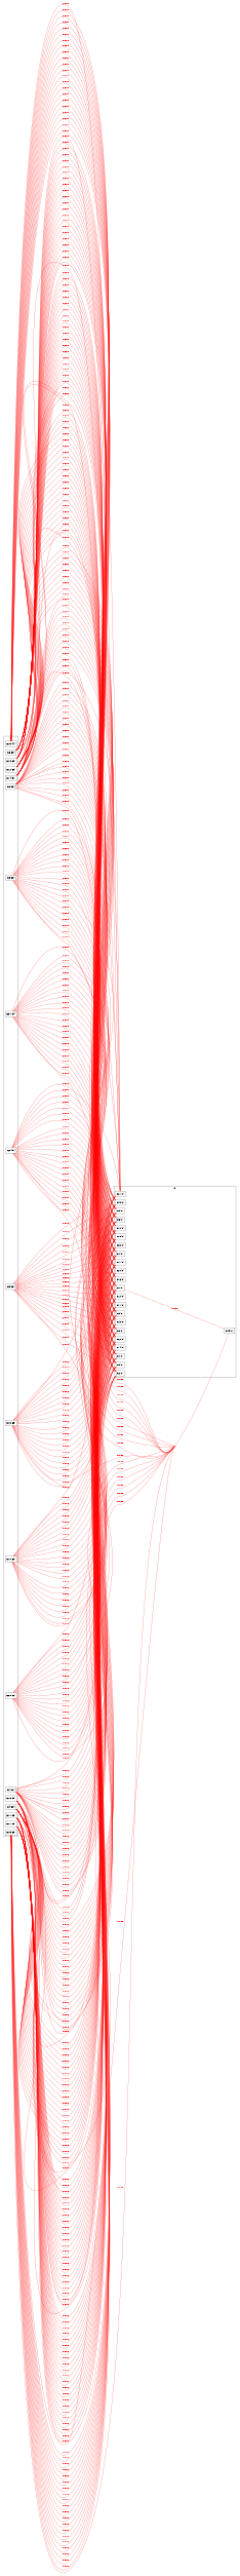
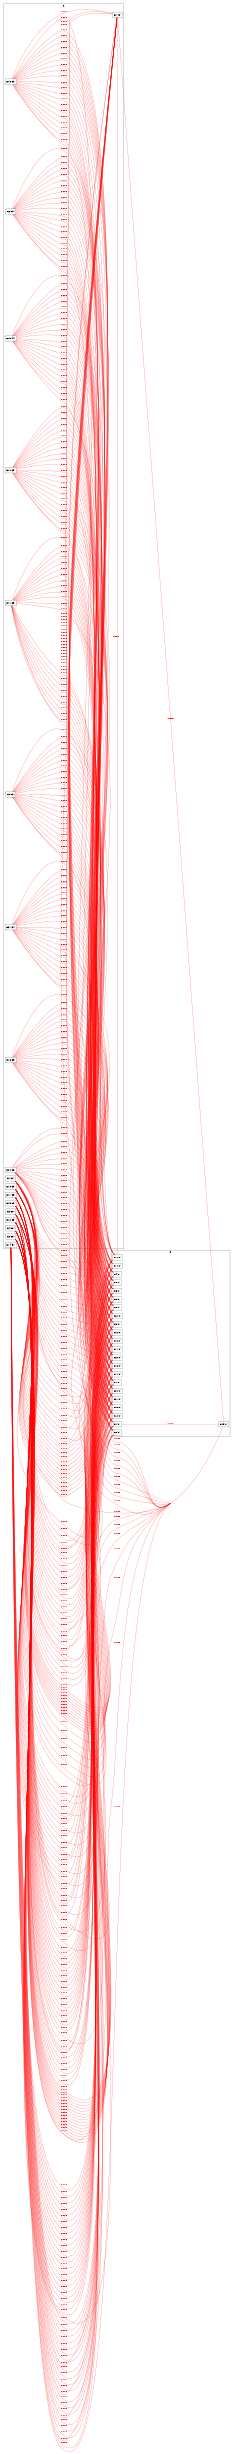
  strict graph {
    concentrate=true
    rankdir=LR
    ranksep="8 equally"
    splines=true
    node [shape=rectangle]
    edge [color=red fontcolor=red]
    n1 [label="G2(48)"]
    n2 [label="G3(134)"]
    n3 [label="G4(69)"]
    n4 [label="G5(69)"]
    n5 [label="G6(69)"]
    n6 [label="G7(62)"]
    n7 [label="G8(69)"]
    n8 [label="G9(69)"]
    n9 [label="G10(69)"]
    n10 [label="G11(69)"]
    n11 [label="G12(69)"]
    n12 [label="G13(69)"]
    n13 [label="G14(57)"]
    n14 [label="G15(69)"]
    n15 [label="G16(69)"]
    n16 [label="G17(69)"]
    n17 [label="G18(69)"]
    n18 [label="G19(44)"]
    n19 [label="G20(86)"]
    n20 [label="P1(0)"]
    n21 [label="P2(0)"]
    n22 [label="P3(0)"]
    n23 [label="P4(0)"]
    n24 [label="P5(0)"]
    n25 [label="P6(0)"]
    n26 [label="P7(0)"]
    n27 [label="P8(0)"]
    n28 [label="P9(0)"]
    n29 [label="P10(0)"]
    n30 [label="P11(0)"]
    n31 [label="P12(0)"]
    n32 [label="P13(0)"]
    n33 [label="P14(0)"]
    n34 [label="P15(0)"]
    n35 [label="P16(0)"]
    n36 [label="P17(0)"]
    n37 [label="P18(0)"]
    n38 [label="P19(0)"]
    n39 [label="P20(0)"]
    n40 [label="P21(0)"]
    n41 [label="P22(0)"]
    n42 [label="P23(0)"]
    subgraph cluster_1 {
      color=black
      label=G
      rank=same
      n1
      n2
      n3
      n4
      n5
      n6
      n7
      n8
      n9
      n10
      n11
      n12
      n13
      n14
      n15
      n16
      n17
      n18
      n19
    }
    subgraph cluster_2 {
      color=black
      label=P
      rank=same
      n20
      n21
      n22
      n23
      n24
      n25
      n26
      n27
      n28
      n29
      n30
      n31
      n32
      n33
      n34
      n35
      n36
      n37
      n38
      n39
      n40
      n41
      n42
    }
    n1 -- n20 [label=0.000]
    n1 -- n21 [label=0.000]
    n1 -- n22 [label=0.000]
    n1 -- n23 [label=0.000]
    n1 -- n24 [label=0.000]
    n1 -- n25 [label=0.000]
    n1 -- n26 [label=0.000]
    n1 -- n27 [label=0.000]
    n1 -- n28 [label=0.000]
    n1 -- n29 [label=0.000]
    n1 -- n30 [label=0.000]
    n1 -- n31 [label=0.000]
    n1 -- n32 [label=0.000]
    n1 -- n33 [label=0.000]
    n1 -- n34 [label=0.000]
    n1 -- n35 [label=0.000]
    n1 -- n36 [label=0.000]
    n1 -- n37 [label=0.000]
    n1 -- n38 [label=0.000]
    n1 -- n39 [label=0.000]
    n1 -- n40 [label=0.000]
    n1 -- n41 [label=0.000]
    n1 -- n42 [label=0.000]
    n2 -- n20 [label=0.000]
    n2 -- n21 [label=0.000]
    n2 -- n22 [label=0.000]
    n2 -- n23 [label=0.000]
    n2 -- n24 [label=0.000]
    n2 -- n25 [label=0.000]
    n2 -- n26 [label=0.000]
    n2 -- n27 [label=0.000]
    n2 -- n28 [label=0.000]
    n2 -- n29 [label=0.000]
    n2 -- n30 [label=0.000]
    n2 -- n31 [label=0.000]
    n2 -- n32 [label=0.000]
    n2 -- n33 [label=0.000]
    n2 -- n34 [label=0.000]
    n2 -- n35 [label=0.000]
    n2 -- n36 [label=0.000]
    n2 -- n37 [label=0.000]
    n2 -- n38 [label=0.000]
    n2 -- n39 [label=0.000]
    n2 -- n40 [label=0.000]
    n2 -- n41 [label=0.000]
    n2 -- n42 [label=0.000]
    n3 -- n20 [label=0.000]
    n3 -- n21 [label=0.000]
    n3 -- n22 [label=0.000]
    n3 -- n23 [label=0.000]
    n3 -- n24 [label=0.000]
    n3 -- n25 [label=0.000]
    n3 -- n26 [label=0.000]
    n3 -- n27 [label=0.000]
    n3 -- n28 [label=0.000]
    n3 -- n29 [label=0.000]
    n3 -- n30 [label=0.000]
    n3 -- n31 [label=0.000]
    n3 -- n32 [label=0.000]
    n3 -- n33 [label=0.000]
    n3 -- n34 [label=0.000]
    n3 -- n35 [label=0.000]
    n3 -- n36 [label=0.000]
    n3 -- n37 [label=0.000]
    n3 -- n38 [label=0.000]
    n3 -- n39 [label=0.000]
    n3 -- n40 [label=0.000]
    n3 -- n41 [label=0.000]
    n3 -- n42 [label=0.000]
    n4 -- n20 [label=0.000]
    n4 -- n21 [label=0.000]
    n4 -- n22 [label=0.000]
    n4 -- n23 [label=0.000]
    n4 -- n24 [label=0.000]
    n4 -- n25 [label=0.000]
    n4 -- n26 [label=0.000]
    n4 -- n27 [label=0.000]
    n4 -- n28 [label=0.000]
    n4 -- n29 [label=0.000]
    n4 -- n30 [label=0.000]
    n4 -- n31 [label=0.000]
    n4 -- n32 [label=0.000]
    n4 -- n33 [label=0.000]
    n4 -- n34 [label=0.000]
    n4 -- n35 [label=0.000]
    n4 -- n36 [label=0.000]
    n4 -- n37 [label=0.000]
    n4 -- n38 [label=0.000]
    n4 -- n39 [label=0.000]
    n4 -- n40 [label=0.000]
    n4 -- n41 [label=0.000]
    n4 -- n42 [label=0.000]
    n5 -- n20 [label=0.000]
    n5 -- n22 [label=0.000]
    n5 -- n23 [label=0.000]
    n5 -- n24 [label=0.000]
    n5 -- n25 [label=0.000]
    n5 -- n26 [label=0.000]
    n5 -- n27 [label=0.000]
    n5 -- n28 [label=0.000]
    n5 -- n29 [label=0.000]
    n5 -- n30 [label=0.000]
    n5 -- n31 [label=0.000]
    n5 -- n32 [label=0.000]
    n5 -- n33 [label=0.000]
    n5 -- n34 [label=0.000]
    n5 -- n35 [label=0.000]
    n5 -- n36 [label=0.000]
    n5 -- n37 [label=0.000]
    n5 -- n38 [label=0.000]
    n5 -- n39 [label=0.000]
    n5 -- n40 [label=0.000]
    n5 -- n41 [label=0.000]
    n5 -- n42 [label=0.000]
    n6 -- n20 [label=0.000]
    n6 -- n21 [label=0.000]
    n6 -- n22 [label=0.000]
    n6 -- n23 [label=0.000]
    n6 -- n24 [label=0.000]
    n6 -- n25 [label=0.000]
    n6 -- n26 [label=0.000]
    n6 -- n27 [label=0.000]
    n6 -- n28 [label=0.000]
    n6 -- n29 [label=0.000]
    n6 -- n30 [label=0.000]
    n6 -- n31 [label=0.000]
    n6 -- n32 [label=0.000]
    n6 -- n33 [label=0.000]
    n6 -- n34 [label=0.000]
    n6 -- n35 [label=0.000]
    n6 -- n36 [label=0.000]
    n6 -- n37 [label=0.000]
    n6 -- n38 [label=0.000]
    n6 -- n39 [label=0.000]
    n6 -- n40 [label=0.000]
    n6 -- n41 [label=0.000]
    n6 -- n42 [label=0.000]
    n7 -- n20 [label=0.000]
    n7 -- n21 [label=0.000]
    n7 -- n22 [label=0.000]
    n7 -- n23 [label=0.000]
    n7 -- n24 [label=0.020]
    n7 -- n25 [label=0.000]
    n7 -- n26 [label=0.000]
    n7 -- n27 [label=0.000]
    n7 -- n28 [label=0.000]
    n7 -- n29 [label=0.000]
    n7 -- n30 [label=0.000]
    n7 -- n31 [label=0.000]
    n7 -- n32 [label=0.000]
    n7 -- n33 [label=0.000]
    n7 -- n34 [label=0.000]
    n7 -- n35 [label=0.000]
    n7 -- n36 [label=0.000]
    n7 -- n37 [label=0.000]
    n7 -- n38 [label=0.000]
    n7 -- n39 [label=0.000]
    n7 -- n40 [label=0.000]
    n7 -- n41 [label=0.000]
    n7 -- n42 [label=0.000]
    n8 -- n20 [label=0.000]
    n8 -- n21 [label=0.000]
    n8 -- n22 [label=0.000]
    n8 -- n23 [label=0.000]
    n8 -- n24 [label=0.000]
    n8 -- n25 [label=0.000]
    n8 -- n26 [label=0.000]
    n8 -- n27 [label=0.000]
    n8 -- n28 [label=0.000]
    n8 -- n29 [label=0.000]
    n8 -- n30 [label=0.000]
    n8 -- n31 [label=0.000]
    n8 -- n32 [label=0.000]
    n8 -- n33 [label=0.000]
    n8 -- n34 [label=0.000]
    n8 -- n35 [label=0.000]
    n8 -- n36 [label=0.000]
    n8 -- n37 [label=0.000]
    n8 -- n38 [label=0.000]
    n8 -- n39 [label=0.000]
    n8 -- n40 [label=0.000]
    n8 -- n41 [label=0.000]
    n8 -- n42 [label=0.000]
    n9 -- n20 [label=0.000]
    n9 -- n21 [label=0.000]
    n9 -- n22 [label=0.000]
    n9 -- n23 [label=0.000]
    n9 -- n24 [label=0.000]
    n9 -- n25 [label=0.000]
    n9 -- n26 [label=0.000]
    n9 -- n27 [label=0.000]
    n9 -- n28 [label=0.000]
    n9 -- n29 [label=0.000]
    n9 -- n30 [label=0.000]
    n9 -- n31 [label=0.000]
    n9 -- n32 [label=0.000]
    n9 -- n33 [label=0.000]
    n9 -- n34 [label=0.000]
    n9 -- n35 [label=0.000]
    n9 -- n36 [label=0.000]
    n9 -- n37 [label=0.000]
    n9 -- n38 [label=0.000]
    n9 -- n39 [label=0.000]
    n9 -- n40 [label=0.000]
    n9 -- n41 [label=0.000]
    n9 -- n42 [label=0.000]
    n10 -- n20 [label=0.000]
    n10 -- n21 [label=0.000]
    n10 -- n22 [label=0.000]
    n10 -- n23 [label=0.000]
    n10 -- n24 [label=0.000]
    n10 -- n25 [label=0.000]
    n10 -- n26 [label=0.000]
    n10 -- n27 [label=0.000]
    n10 -- n28 [label=0.000]
    n10 -- n29 [label=0.000]
    n10 -- n30 [label=0.000]
    n10 -- n31 [label=0.000]
    n10 -- n32 [label=0.000]
    n10 -- n33 [label=0.000]
    n10 -- n34 [label=0.000]
    n10 -- n35 [label=0.000]
    n10 -- n36 [label=0.000]
    n10 -- n37 [label=0.000]
    n10 -- n38 [label=0.000]
    n10 -- n39 [label=0.000]
    n10 -- n40 [label=0.000]
    n10 -- n41 [label=0.000]
    n10 -- n42 [label=0.000]
    n11 -- n20 [label=0.000]
    n11 -- n21 [label=0.000]
    n11 -- n22 [label=0.000]
    n11 -- n23 [label=0.000]
    n11 -- n24 [label=0.000]
    n11 -- n25 [label=0.000]
    n11 -- n26 [label=0.000]
    n11 -- n27 [label=0.000]
    n11 -- n28 [label=0.000]
    n11 -- n29 [label=0.000]
    n11 -- n30 [label=0.000]
    n11 -- n31 [label=0.000]
    n11 -- n32 [label=0.000]
    n11 -- n33 [label=0.000]
    n11 -- n34 [label=0.000]
    n11 -- n35 [label=0.000]
    n11 -- n36 [label=0.000]
    n11 -- n37 [label=0.000]
    n11 -- n38 [label=0.000]
    n11 -- n39 [label=0.000]
    n11 -- n40 [label=0.000]
    n11 -- n41 [label=0.000]
    n11 -- n42 [label=0.000]
    n12 -- n20 [label=0.000]
    n12 -- n21 [label=0.000]
    n12 -- n22 [label=0.000]
    n12 -- n23 [label=0.000]
    n12 -- n24 [label=0.000]
    n12 -- n25 [label=0.000]
-   n12 -- n26 [label=0.000]
+   n12 -- n1 [label=0.000]
    n12 -- n27 [label=0.000]
    n12 -- n28 [label=0.000]
    n12 -- n29 [label=0.000]
    n12 -- n30 [label=0.000]
    n12 -- n31 [label=0.000]
    n12 -- n32 [label=0.000]
    n12 -- n33 [label=0.000]
    n12 -- n34 [label=0.000]
    n12 -- n35 [label=0.000]
    n12 -- n36 [label=0.000]
    n12 -- n37 [label=0.000]
    n12 -- n38 [label=0.000]
    n12 -- n39 [label=0.000]
    n12 -- n40 [label=0.000]
    n12 -- n41 [label=0.000]
    n12 -- n42 [label=0.000]
    n13 -- n20 [label=0.000]
    n13 -- n21 [label=0.000]
    n13 -- n22 [label=0.000]
    n13 -- n23 [label=0.000]
    n13 -- n24 [label=0.000]
    n13 -- n25 [label=0.000]
    n13 -- n26 [label=0.000]
    n13 -- n27 [label=0.000]
    n13 -- n28 [label=0.000]
    n13 -- n29 [label=0.000]
    n13 -- n30 [label=0.000]
    n13 -- n31 [label=0.000]
    n13 -- n32 [label=0.000]
    n13 -- n33 [label=0.000]
    n13 -- n34 [label=0.000]
    n13 -- n35 [label=0.000]
    n13 -- n36 [label=0.000]
    n13 -- n37 [label=0.000]
    n13 -- n38 [label=0.000]
    n13 -- n39 [label=0.000]
    n13 -- n40 [label=0.000]
    n13 -- n41 [label=0.000]
    n13 -- n42 [label=0.000]
    n14 -- n20 [label=0.000]
    n14 -- n21 [label=0.000]
    n14 -- n22 [label=0.000]
    n14 -- n23 [label=0.000]
    n14 -- n24 [label=0.000]
    n14 -- n25 [label=0.000]
    n14 -- n26 [label=0.000]
    n14 -- n27 [label=0.000]
    n14 -- n28 [label=0.000]
    n14 -- n29 [label=0.000]
    n14 -- n30 [label=0.000]
    n14 -- n31 [label=0.000]
    n14 -- n32 [label=0.000]
    n14 -- n33 [label=0.000]
    n14 -- n34 [label=0.000]
    n14 -- n35 [label=0.000]
    n14 -- n36 [label=0.000]
    n14 -- n37 [label=0.000]
    n14 -- n38 [label=0.000]
    n14 -- n39 [label=0.000]
+   n14 -- n40 [label=0.000]
    n14 -- n41 [label=0.000]
    n14 -- n42 [label=0.000]
    n15 -- n20 [label=0.000]
    n15 -- n21 [label=0.000]
    n15 -- n22 [label=0.000]
    n15 -- n23 [label=0.000]
    n15 -- n24 [label=0.000]
    n15 -- n25 [label=0.000]
    n15 -- n26 [label=0.000]
    n15 -- n27 [label=0.000]
    n15 -- n28 [label=0.000]
    n15 -- n29 [label=0.000]
    n15 -- n30 [label=0.000]
    n15 -- n31 [label=0.000]
    n15 -- n32 [label=0.000]
    n15 -- n33 [label=0.000]
    n15 -- n34 [label=0.000]
    n15 -- n35 [label=0.000]
    n15 -- n36 [label=0.000]
    n15 -- n37 [label=0.000]
    n15 -- n38 [label=0.000]
    n15 -- n39 [label=0.000]
    n15 -- n40 [label=0.000]
    n15 -- n41 [label=0.000]
    n15 -- n42 [label=0.000]
    n16 -- n20 [label=0.000]
    n16 -- n21 [label=0.000]
    n16 -- n22 [label=0.000]
    n16 -- n23 [label=0.000]
    n16 -- n24 [label=0.000]
    n16 -- n25 [label=0.000]
    n16 -- n26 [label=0.000]
    n16 -- n27 [label=0.000]
    n16 -- n28 [label=0.000]
    n16 -- n29 [label=0.000]
    n16 -- n30 [label=0.000]
    n16 -- n31 [label=0.000]
    n16 -- n32 [label=0.000]
    n16 -- n33 [label=0.000]
    n16 -- n34 [label=0.000]
    n16 -- n35 [label=0.000]
    n16 -- n36 [label=0.000]
    n16 -- n37 [label=0.000]
    n16 -- n38 [label=0.000]
    n16 -- n39 [label=0.000]
    n16 -- n40 [label=0.000]
    n16 -- n41 [label=0.000]
    n16 -- n42 [label=0.000]
    n17 -- n20 [label=0.000]
    n17 -- n21 [label=0.000]
    n17 -- n22 [label=0.000]
    n17 -- n23 [label=0.000]
    n17 -- n24 [label=0.000]
    n17 -- n25 [label=0.000]
    n17 -- n26 [label=0.000]
    n17 -- n27 [label=0.000]
    n17 -- n28 [label=0.000]
    n17 -- n29 [label=0.000]
    n17 -- n30 [label=0.000]
    n17 -- n31 [label=0.000]
    n17 -- n32 [label=0.000]
    n17 -- n33 [label=0.000]
    n17 -- n34 [label=0.000]
    n17 -- n35 [label=0.000]
    n17 -- n36 [label=0.000]
    n17 -- n37 [label=0.000]
    n17 -- n38 [label=0.000]
    n17 -- n39 [label=0.000]
    n17 -- n40 [label=0.000]
    n17 -- n41 [label=0.000]
    n17 -- n42 [label=0.000]
    n18 -- n20 [label=0.000]
    n18 -- n21 [label=0.000]
    n18 -- n22 [label=0.000]
    n18 -- n23 [label=0.000]
    n18 -- n24 [label=0.000]
    n18 -- n25 [label=0.000]
    n18 -- n26 [label=0.000]
    n18 -- n27 [label=0.000]
    n18 -- n28 [label=0.000]
    n18 -- n29 [label=0.000]
    n18 -- n30 [label=0.000]
    n18 -- n31 [label=0.000]
    n18 -- n32 [label=0.000]
    n18 -- n33 [label=0.000]
    n18 -- n35 [label=0.000]
    n18 -- n36 [label=0.000]
    n18 -- n37 [label=0.000]
    n18 -- n38 [label=0.000]
    n18 -- n39 [label=0.000]
    n18 -- n40 [label=0.000]
    n18 -- n41 [label=0.000]
    n18 -- n42 [label=0.000]
    n19 -- n20 [label=0.000]
    n19 -- n21 [label=0.000]
    n19 -- n22 [label=0.000]
    n19 -- n23 [label=0.000]
    n19 -- n24 [label=0.000]
    n19 -- n25 [label=0.000]
    n19 -- n26 [label=0.000]
    n19 -- n27 [label=0.000]
    n19 -- n28 [label=0.000]
    n19 -- n29 [label=0.000]
    n19 -- n30 [label=0.000]
    n19 -- n31 [label=0.000]
    n19 -- n32 [label=0.000]
    n19 -- n33 [label=0.000]
    n19 -- n34 [label=0.000]
    n19 -- n35 [label=0.000]
    n19 -- n36 [label=0.000]
    n19 -- n37 [label=0.000]
    n19 -- n38 [label=0.000]
    n19 -- n39 [label=0.000]
    n19 -- n40 [label=0.000]
    n19 -- n41 [label=0.000]
    n19 -- n42 [label=0.000]
    n26 -- n34 [label=0.000]
  }
